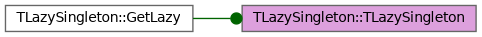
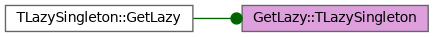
  digraph {
    rankdir=LR
    node [color=gray40 fontname=Helvetica fontsize=10 shape=box style=filled]
    n1 [fillcolor=white fontcolor=black height=0.2 label="TLazySingleton::GetLazy" width=0.4]
-   n2 [fillcolor=plum height=0.2 label="TLazySingleton::TLazySingleton" width=0.4]
+   n2 [fillcolor=plum height=0.2 label="GetLazy::TLazySingleton" width=0.4]
    n1 -> n2 [color=darkgreen fontname=Helvetica fontsize=10 labelfontname=Helvetica labelfontsize=10 style=solid arrowhead=dot]
  }
